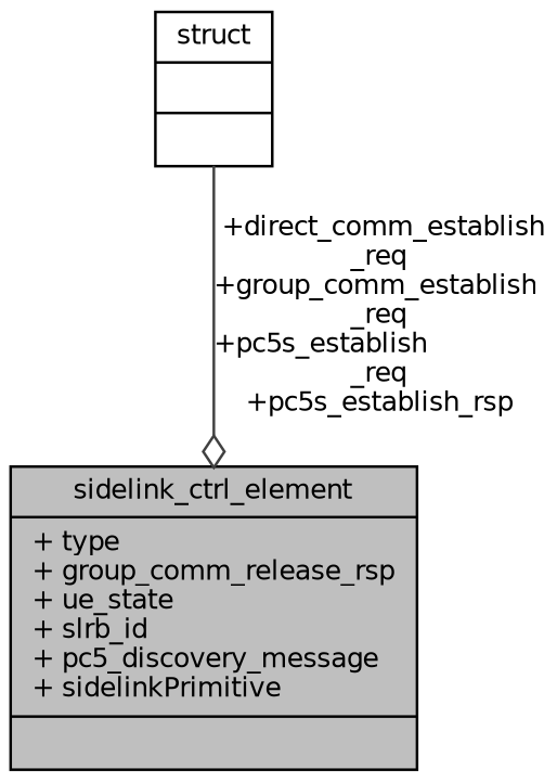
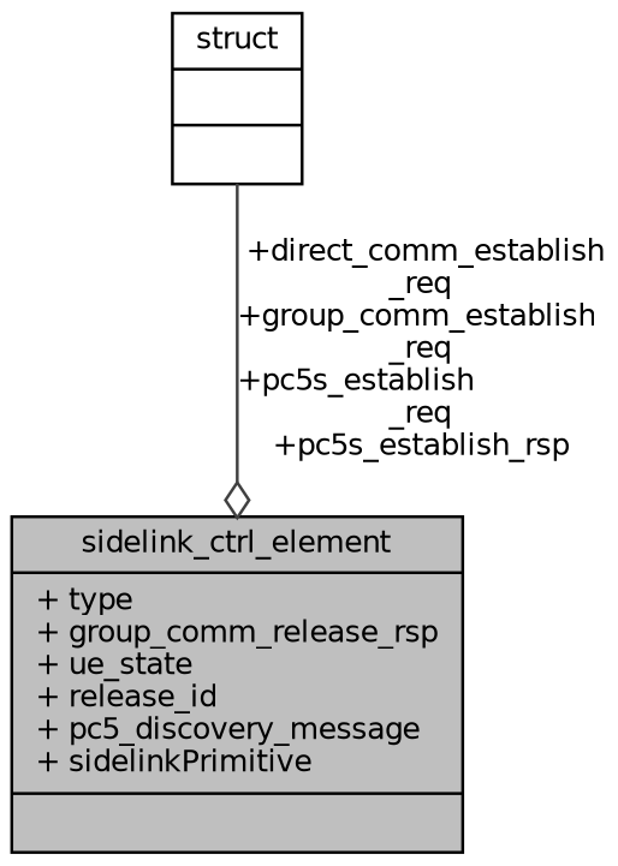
  digraph {
    node [color=black fontname=Helvetica fontsize=10 shape=record style=filled]
-   n1 [fillcolor=grey75 fontcolor=black height=0.2 label="{sidelink_ctrl_element\n|+ type\l+ group_comm_release_rsp\l+ ue_state\l+ slrb_id\l+ pc5_discovery_message\l+ sidelinkPrimitive\l|}" width=0.4]
+   n1 [fillcolor=grey75 fontcolor=black height=0.2 label="{sidelink_ctrl_element\n|+ type\l+ group_comm_release_rsp\l+ ue_state\l+ release_id\l+ pc5_discovery_message\l+ sidelinkPrimitive\l|}" width=0.4]
    n2 [fillcolor=white height=0.2 label="{struct\n||}" width=0.4]
    n2 -> n1 [arrowhead=odiamond color=grey25 fontname=Helvetica fontsize=10 label=" +direct_comm_establish\l_req\n+group_comm_establish\l_req\n+pc5s_establish\l_req\n+pc5s_establish_rsp" labelfontname=Helvetica labelfontsize=10 style=solid]
  }
